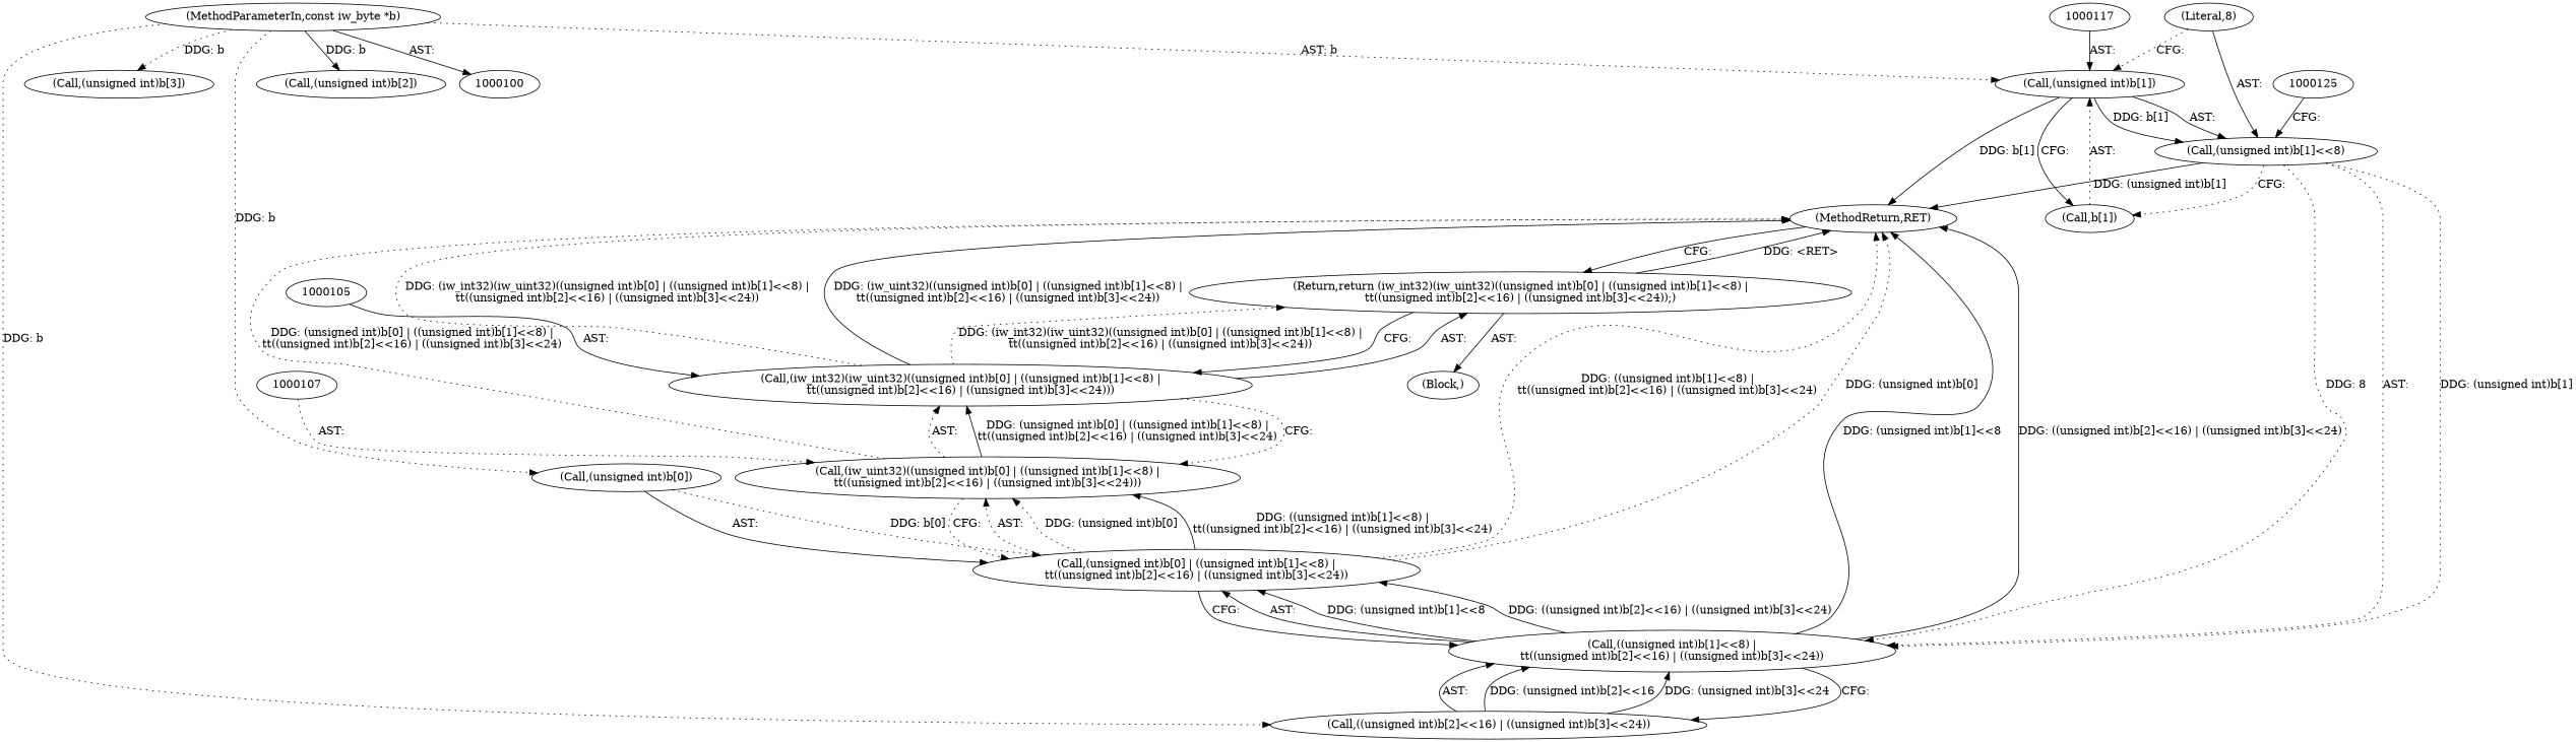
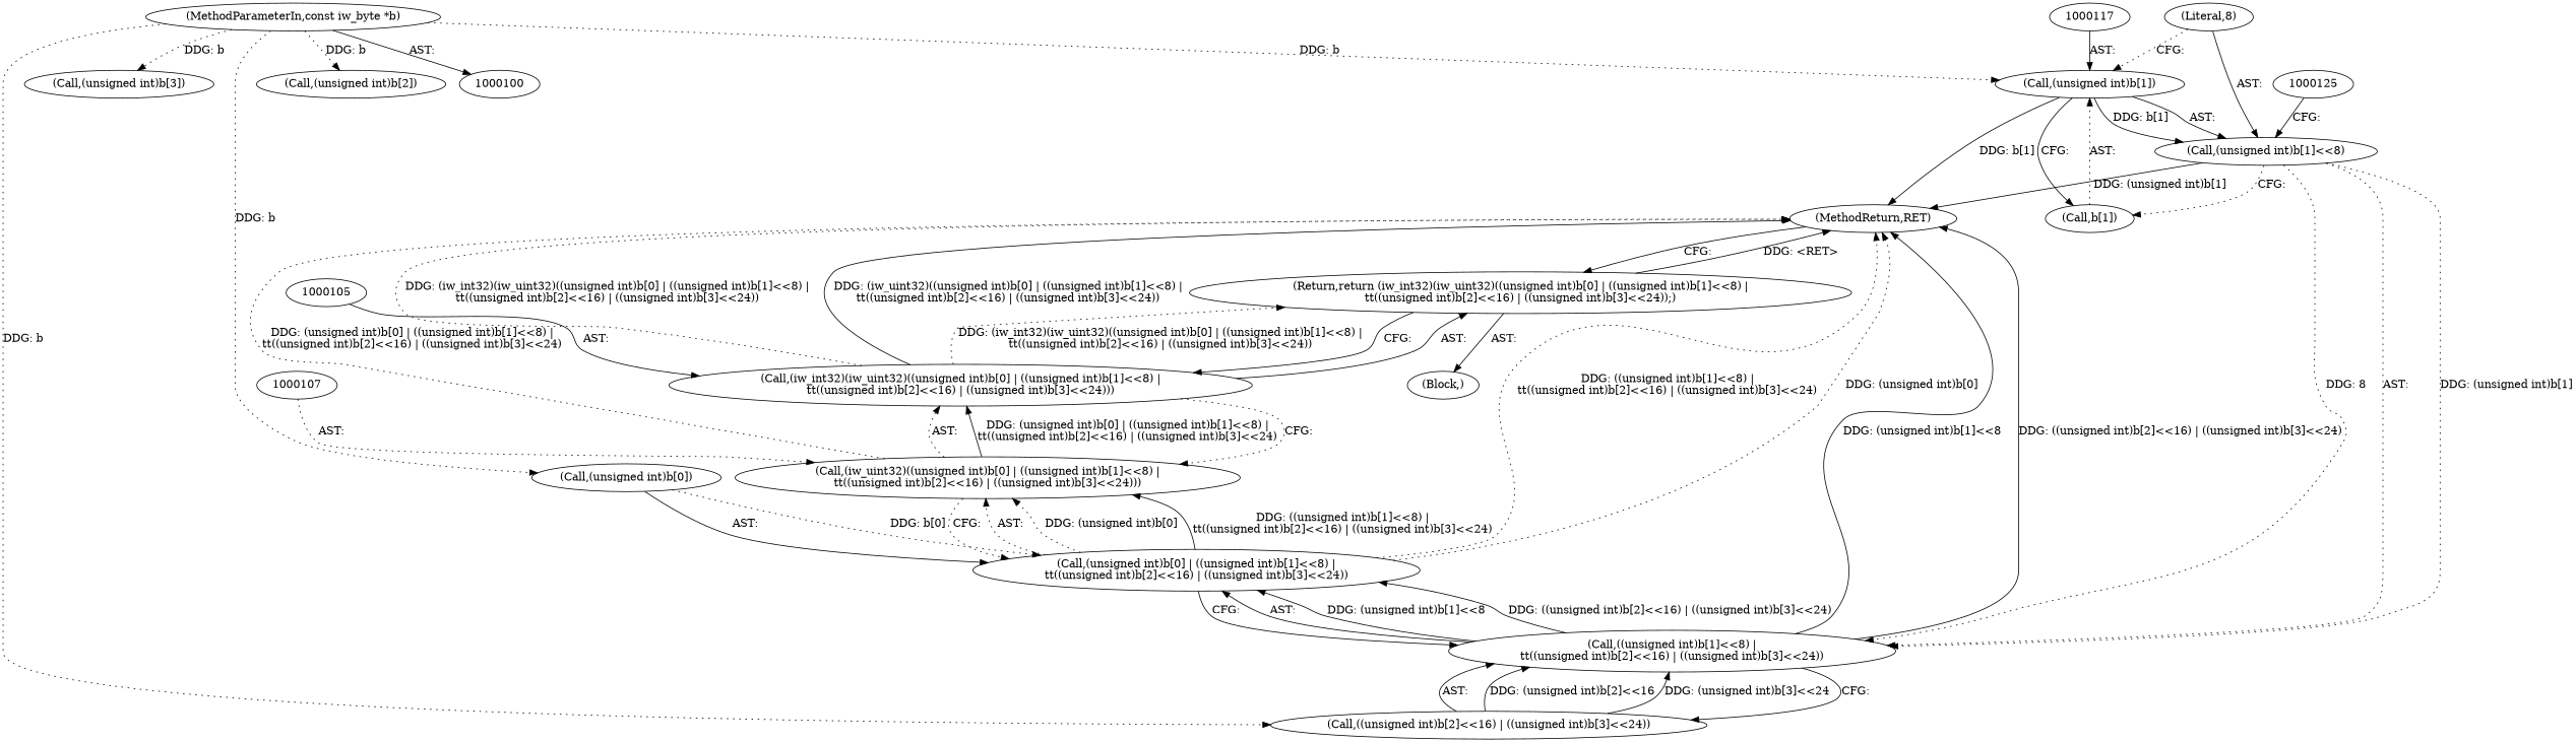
  digraph {
    edge [style=solid]
    n1 [label="(Call,(unsigned int)b[1])"]
    n2 [label="(Call,(unsigned int)b[1]<<8)"]
    n3 [label="(Call,b[1])"]
    n4 [label="(MethodReturn,RET)"]
    n5 [label="(Call,((unsigned int)b[1]<<8) |\n\t\t((unsigned int)b[2]<<16) | ((unsigned int)b[3]<<24))"]
    n6 [label="(Return,return (iw_int32)(iw_uint32)((unsigned int)b[0] | ((unsigned int)b[1]<<8) |\n\t\t((unsigned int)b[2]<<16) | ((unsigned int)b[3]<<24));)"]
    n7 [label="(MethodParameterIn,const iw_byte *b)"]
    n8 [label="(Call,(unsigned int)b[3])"]
    n9 [label="(Call,(unsigned int)b[0])"]
    n10 [label="(Call,(unsigned int)b[2])"]
    1000100
    n12 [label="(Call,((unsigned int)b[2]<<16) | ((unsigned int)b[3]<<24))"]
    n13 [label="(Call,(unsigned int)b[0] | ((unsigned int)b[1]<<8) |\n\t\t((unsigned int)b[2]<<16) | ((unsigned int)b[3]<<24))"]
    n14 [label="(Literal,8)"]
    n15 [label="(Call,(iw_uint32)((unsigned int)b[0] | ((unsigned int)b[1]<<8) |\n\t\t((unsigned int)b[2]<<16) | ((unsigned int)b[3]<<24)))"]
    n16 [label="(Call,(iw_int32)(iw_uint32)((unsigned int)b[0] | ((unsigned int)b[1]<<8) |\n\t\t((unsigned int)b[2]<<16) | ((unsigned int)b[3]<<24)))"]
    n17 [label="(Block,)"]
    1000117
    1000125
    1000107
    1000105
    n1 -> n2 [label="AST: "]
    n1 -> n2 [label="DDG: b[1]"]
    n1 -> n3 [label="CFG: "]
    n1 -> n4 [label="DDG: b[1]"]
    n2 -> n3 [label="CFG: " style=dotted]
    n2 -> n4 [label="DDG: (unsigned int)b[1]"]
    n2 -> n5 [label="AST: " style=dotted]
    n2 -> n5 [label="DDG: (unsigned int)b[1]" style=dotted]
    n2 -> n5 [label="DDG: 8" style=dotted]
    n3 -> n1 [label="AST: " style=dotted]
    n4 -> n6 [label="CFG: "]
    n5 -> n4 [label="DDG: (unsigned int)b[1]<<8"]
    n5 -> n4 [label="DDG: ((unsigned int)b[2]<<16) | ((unsigned int)b[3]<<24)"]
    n5 -> n12 [label="CFG: "]
    n5 -> n13 [label="AST: "]
    n5 -> n13 [label="DDG: (unsigned int)b[1]<<8"]
    n5 -> n13 [label="DDG: ((unsigned int)b[2]<<16) | ((unsigned int)b[3]<<24)"]
    n6 -> n4 [label="DDG: <RET>"]
    n6 -> n16 [label="CFG: "]
    n6 -> n17 [label="AST: "]
-   n7 -> n1 [label="AST: b" style=dotted]
+   n7 -> n1 [label="DDG: b" style=dotted]
    n7 -> n8 [label="DDG: b" style=dotted]
    n7 -> n9 [label="DDG: b" style=dotted]
-   n7 -> n10 [label="DDG: b"]
+   n7 -> n10 [label="DDG: b" style=dotted]
    n7 -> 1000100 [label="AST: "]
    n7 -> n12 [label="DDG: b" style=dotted]
    n9 -> n13 [label="AST: "]
    n9 -> n13 [label="DDG: b[0]" style=dotted]
    n12 -> n5 [label="AST: "]
    n12 -> n5 [label="DDG: (unsigned int)b[2]<<16"]
    n12 -> n5 [label="DDG: (unsigned int)b[3]<<24"]
    n13 -> n4 [label="DDG: ((unsigned int)b[1]<<8) |\n\t\t((unsigned int)b[2]<<16) | ((unsigned int)b[3]<<24)" style=dotted]
    n13 -> n4 [label="DDG: (unsigned int)b[0]" style=dotted]
    n13 -> n5 [label="CFG: "]
    n13 -> n15 [label="AST: " style=dotted]
    n13 -> n15 [label="DDG: (unsigned int)b[0]" style=dotted]
    n13 -> n15 [label="DDG: ((unsigned int)b[1]<<8) |\n\t\t((unsigned int)b[2]<<16) | ((unsigned int)b[3]<<24)"]
    n14 -> n1 [label="CFG: " style=dotted]
    n14 -> n2 [label="AST: "]
    n15 -> n4 [label="DDG: (unsigned int)b[0] | ((unsigned int)b[1]<<8) |\n\t\t((unsigned int)b[2]<<16) | ((unsigned int)b[3]<<24)" style=dotted]
    n15 -> n13 [label="CFG: " style=dotted]
    n15 -> n16 [label="AST: " style=dotted]
    n15 -> n16 [label="DDG: (unsigned int)b[0] | ((unsigned int)b[1]<<8) |\n\t\t((unsigned int)b[2]<<16) | ((unsigned int)b[3]<<24)"]
    n16 -> n4 [label="DDG: (iw_int32)(iw_uint32)((unsigned int)b[0] | ((unsigned int)b[1]<<8) |\n\t\t((unsigned int)b[2]<<16) | ((unsigned int)b[3]<<24))" style=dotted]
    n16 -> n4 [label="DDG: (iw_uint32)((unsigned int)b[0] | ((unsigned int)b[1]<<8) |\n\t\t((unsigned int)b[2]<<16) | ((unsigned int)b[3]<<24))"]
    n16 -> n6 [label="AST: "]
    n16 -> n6 [label="DDG: (iw_int32)(iw_uint32)((unsigned int)b[0] | ((unsigned int)b[1]<<8) |\n\t\t((unsigned int)b[2]<<16) | ((unsigned int)b[3]<<24))" style=dotted]
    n16 -> n15 [label="CFG: " style=dotted]
    1000117 -> n1 [label="AST: "]
    1000125 -> n2 [label="CFG: "]
    1000107 -> n15 [label="AST: " style=dotted]
    1000105 -> n16 [label="AST: "]
  }
